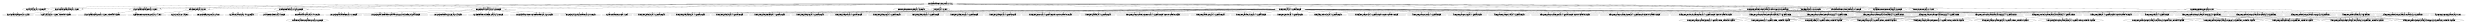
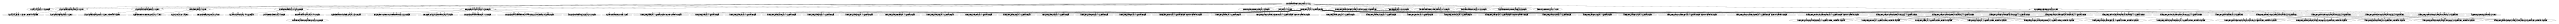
  digraph {
    "com.chinamobile.cmos:sms-core:jar:2.1.13.6"
    "org.slf4j:slf4j-api:jar:1.7.25:compile"
    "ch.qos.logback:logback-classic:jar:1.2.3:test"
    "ch.qos.logback:logback-access:jar:1.2.3:test"
    "redis.clients:jedis:jar:4.2.3:test"
    "de.ruedigermoeller:fst:jar:2.48-jdk-6:compile"
    "com.google.guava:guava:jar:33.4.0-jre:compile"
    "commons-codec:commons-codec:jar:1.15:compile"
    "junit:junit:jar:4.13.1:test"
    "io.netty:netty-all:jar:4.1.86.Final:compile"
    "io.netty:netty-tcnative-boringssl-static:jar:windows-x86_64:2.0.56.Final:test"
    "com.sleepycat:je:jar:18.3.12:compile"
    "com.chinamobile.cmos:wbxml-stream:jar:0.4.0:compile"
+   "com.chinamobile.cmos:smsj:jar:0.1.3.2:compile"
    "org.apache.commons:commons-lang3:jar:3.5:compile"
    "commons-io:commons-io:jar:2.14.0:test"
    "org.opensmpp:opensmpp-core:jar:3.0.0:test"
    "ch.qos.logback:logback-core:jar:1.2.3:test"
    "(org.slf4j:slf4j-api:jar:1.7.25:test - omitted for duplicate)"
    "(ch.qos.logback:logback-core:jar:1.2.3:test - omitted for duplicate)"
    "org.apache.commons:commons-pool2:jar:2.11.1:test"
    "org.json:json:jar:20211205:test"
    "com.google.code.gson:gson:jar:2.8.9:test"
    "org.javassist:javassist:jar:3.19.0-GA:compile"
    n25 [label="pool.objenesis:objenesis:jar:2.4:compile"]
    "com.cedarsoftware:java-util:jar:1.9.0:compile"
    "com.google.guava:failureaccess:jar:1.0.2:compile"
    "com.google.guava:listenablefuture:jar:9999.0-empty-to-avoid-conflict-with-guava:compile"
    "com.google.code.findbugs:jsr305:jar:3.0.2:compile"
    "org.checkerframework:checker-qual:jar:3.43.0:compile"
    "com.google.errorprone:error_prone_annotations:jar:2.36.0:compile"
    "com.google.j2objc:j2objc-annotations:jar:3.0.0:compile"
    "org.hamcrest:hamcrest-core:jar:1.3:test"
    "io.netty:netty-buffer:jar:4.1.86.Final:compile (scope not updated to compile)"
    "io.netty:netty-codec:jar:4.1.86.Final:compile"
    "io.netty:netty-codec-dns:jar:4.1.86.Final:compile"
    "io.netty:netty-codec-haproxy:jar:4.1.86.Final:compile"
    "io.netty:netty-codec-http:jar:4.1.86.Final:compile"
+   "io.netty:netty-codec-http2:jar:4.1.86.Final:compile"
    "io.netty:netty-codec-memcache:jar:4.1.86.Final:compile"
    "io.netty:netty-codec-mqtt:jar:4.1.86.Final:compile"
    "io.netty:netty-codec-redis:jar:4.1.86.Final:compile"
    "io.netty:netty-codec-smtp:jar:4.1.86.Final:compile"
    "io.netty:netty-codec-socks:jar:4.1.86.Final:compile"
    "io.netty:netty-codec-stomp:jar:4.1.86.Final:compile"
    "io.netty:netty-codec-xml:jar:4.1.86.Final:compile"
    "io.netty:netty-common:jar:4.1.86.Final:compile (scope not updated to compile)"
    "io.netty:netty-handler:jar:4.1.86.Final:compile"
    "io.netty:netty-transport-native-unix-common:jar:4.1.86.Final:compile (scope not updated to compile)"
    "io.netty:netty-handler-proxy:jar:4.1.86.Final:compile"
    "io.netty:netty-handler-ssl-ocsp:jar:4.1.86.Final:compile"
    "io.netty:netty-resolver:jar:4.1.86.Final:compile"
    "io.netty:netty-resolver-dns:jar:4.1.86.Final:compile"
    "io.netty:netty-transport:jar:4.1.86.Final:compile (scope not updated to compile)"
    "io.netty:netty-transport-rxtx:jar:4.1.86.Final:compile"
    "io.netty:netty-transport-sctp:jar:4.1.86.Final:compile"
-   "io.netty:netty-transport-udt:jar:4.1.86.Final:compile" [label="io.sleepycat:netty-transport-udt:jar:4.1.86.Final:compile"]
+   "io.netty:netty-transport-udt:jar:4.1.86.Final:compile"
    "io.netty:netty-transport-classes-epoll:jar:4.1.86.Final:compile (scope not updated to compile)"
    "io.netty:netty-transport-classes-kqueue:jar:4.1.86.Final:compile (scope not updated to compile)"
    "io.netty:netty-resolver-dns-classes-macos:jar:4.1.86.Final:compile (scope not updated to compile)"
    "io.netty:netty-transport-native-epoll:jar:linux-x86_64:4.1.86.Final:runtime"
    "io.netty:netty-transport-native-epoll:jar:linux-aarch_64:4.1.86.Final:runtime"
    "io.netty:netty-transport-native-kqueue:jar:osx-x86_64:4.1.86.Final:runtime"
    "io.netty:netty-transport-native-kqueue:jar:osx-aarch_64:4.1.86.Final:runtime"
    "io.netty:netty-resolver-dns-native-macos:jar:osx-x86_64:4.1.86.Final:runtime"
    "io.netty:netty-resolver-dns-native-macos:jar:osx-aarch_64:4.1.86.Final:runtime"
    "io.netty:netty-tcnative-classes:jar:2.0.56.Final:test"
    "io.netty:netty-tcnative-boringssl-static:jar:linux-x86_64:2.0.56.Final:test"
    "io.netty:netty-tcnative-boringssl-static:jar:linux-aarch_64:2.0.56.Final:test"
    "io.netty:netty-tcnative-boringssl-static:jar:osx-x86_64:2.0.56.Final:test"
    "io.netty:netty-tcnative-boringssl-static:jar:osx-aarch_64:2.0.56.Final:test"
    "org.opensmpp:opensmpp-charset:jar:3.0.0:test"
    "com.fasterxml.jackson.core:jackson-core:jar:2.8.6:compile"
    "(io.netty:netty-common:jar:4.1.86.Final:runtime - omitted for duplicate)"
    "(io.netty:netty-buffer:jar:4.1.86.Final:runtime - omitted for duplicate)"
    "(io.netty:netty-transport:jar:4.1.86.Final:runtime - omitted for duplicate)"
    "(io.netty:netty-transport-native-unix-common:jar:4.1.86.Final:runtime - omitted for duplicate)"
    "(io.netty:netty-transport-classes-epoll:jar:4.1.86.Final:runtime - omitted for duplicate)"
    "(io.netty:netty-transport-classes-kqueue:jar:4.1.86.Final:runtime - omitted for duplicate)"
    "(io.netty:netty-resolver-dns-classes-macos:jar:4.1.86.Final:runtime - omitted for duplicate)"
    "(io.netty:netty-tcnative-classes:jar:2.0.56.Final:test - omitted for duplicate)"
    "(io.netty:netty-tcnative-boringssl-static:jar:linux-aarch_64:2.0.56.Final:test - omitted for duplicate)"
    "(io.netty:netty-tcnative-boringssl-static:jar:osx-x86_64:2.0.56.Final:test - omitted for duplicate)"
    "(io.netty:netty-tcnative-boringssl-static:jar:osx-aarch_64:2.0.56.Final:test - omitted for duplicate)"
    "(io.netty:netty-tcnative-boringssl-static:jar:linux-x86_64:2.0.56.Final:test - omitted for duplicate)"
    "com.chinamobile.cmos:sms-core:jar:2.1.13.6" -> "org.slf4j:slf4j-api:jar:1.7.25:compile"
    "com.chinamobile.cmos:sms-core:jar:2.1.13.6" -> "ch.qos.logback:logback-classic:jar:1.2.3:test"
    "com.chinamobile.cmos:sms-core:jar:2.1.13.6" -> "ch.qos.logback:logback-access:jar:1.2.3:test"
    "com.chinamobile.cmos:sms-core:jar:2.1.13.6" -> "redis.clients:jedis:jar:4.2.3:test"
    "com.chinamobile.cmos:sms-core:jar:2.1.13.6" -> "de.ruedigermoeller:fst:jar:2.48-jdk-6:compile"
    "com.chinamobile.cmos:sms-core:jar:2.1.13.6" -> "com.google.guava:guava:jar:33.4.0-jre:compile"
    "com.chinamobile.cmos:sms-core:jar:2.1.13.6" -> "commons-codec:commons-codec:jar:1.15:compile"
    "com.chinamobile.cmos:sms-core:jar:2.1.13.6" -> "junit:junit:jar:4.13.1:test"
    "com.chinamobile.cmos:sms-core:jar:2.1.13.6" -> "io.netty:netty-all:jar:4.1.86.Final:compile"
    "com.chinamobile.cmos:sms-core:jar:2.1.13.6" -> "io.netty:netty-tcnative-boringssl-static:jar:windows-x86_64:2.0.56.Final:test"
    "com.chinamobile.cmos:sms-core:jar:2.1.13.6" -> "com.sleepycat:je:jar:18.3.12:compile"
    "com.chinamobile.cmos:sms-core:jar:2.1.13.6" -> "com.chinamobile.cmos:wbxml-stream:jar:0.4.0:compile"
+   "com.chinamobile.cmos:sms-core:jar:2.1.13.6" -> "com.chinamobile.cmos:smsj:jar:0.1.3.2:compile"
    "com.chinamobile.cmos:sms-core:jar:2.1.13.6" -> "org.apache.commons:commons-lang3:jar:3.5:compile"
    "com.chinamobile.cmos:sms-core:jar:2.1.13.6" -> "commons-io:commons-io:jar:2.14.0:test"
    "com.chinamobile.cmos:sms-core:jar:2.1.13.6" -> "org.opensmpp:opensmpp-core:jar:3.0.0:test"
    "ch.qos.logback:logback-classic:jar:1.2.3:test" -> "ch.qos.logback:logback-core:jar:1.2.3:test"
    "ch.qos.logback:logback-classic:jar:1.2.3:test" -> "(org.slf4j:slf4j-api:jar:1.7.25:test - omitted for duplicate)"
    "ch.qos.logback:logback-access:jar:1.2.3:test" -> "(ch.qos.logback:logback-core:jar:1.2.3:test - omitted for duplicate)"
    "redis.clients:jedis:jar:4.2.3:test" -> "org.apache.commons:commons-pool2:jar:2.11.1:test"
    "redis.clients:jedis:jar:4.2.3:test" -> "org.json:json:jar:20211205:test"
    "redis.clients:jedis:jar:4.2.3:test" -> "com.google.code.gson:gson:jar:2.8.9:test"
    "de.ruedigermoeller:fst:jar:2.48-jdk-6:compile" -> "org.javassist:javassist:jar:3.19.0-GA:compile"
    "de.ruedigermoeller:fst:jar:2.48-jdk-6:compile" -> n25
    "de.ruedigermoeller:fst:jar:2.48-jdk-6:compile" -> "com.cedarsoftware:java-util:jar:1.9.0:compile"
    "com.google.guava:guava:jar:33.4.0-jre:compile" -> "com.google.guava:failureaccess:jar:1.0.2:compile"
    "com.google.guava:guava:jar:33.4.0-jre:compile" -> "com.google.guava:listenablefuture:jar:9999.0-empty-to-avoid-conflict-with-guava:compile"
    "com.google.guava:guava:jar:33.4.0-jre:compile" -> "com.google.code.findbugs:jsr305:jar:3.0.2:compile"
    "com.google.guava:guava:jar:33.4.0-jre:compile" -> "org.checkerframework:checker-qual:jar:3.43.0:compile"
    "com.google.guava:guava:jar:33.4.0-jre:compile" -> "com.google.errorprone:error_prone_annotations:jar:2.36.0:compile"
    "com.google.guava:guava:jar:33.4.0-jre:compile" -> "com.google.j2objc:j2objc-annotations:jar:3.0.0:compile"
    "junit:junit:jar:4.13.1:test" -> "org.hamcrest:hamcrest-core:jar:1.3:test"
    "io.netty:netty-all:jar:4.1.86.Final:compile" -> "io.netty:netty-buffer:jar:4.1.86.Final:compile (scope not updated to compile)"
    "io.netty:netty-all:jar:4.1.86.Final:compile" -> "io.netty:netty-codec:jar:4.1.86.Final:compile"
    "io.netty:netty-all:jar:4.1.86.Final:compile" -> "io.netty:netty-codec-dns:jar:4.1.86.Final:compile"
    "io.netty:netty-all:jar:4.1.86.Final:compile" -> "io.netty:netty-codec-haproxy:jar:4.1.86.Final:compile"
    "io.netty:netty-all:jar:4.1.86.Final:compile" -> "io.netty:netty-codec-http:jar:4.1.86.Final:compile"
+   "io.netty:netty-all:jar:4.1.86.Final:compile" -> "io.netty:netty-codec-http2:jar:4.1.86.Final:compile"
    "io.netty:netty-all:jar:4.1.86.Final:compile" -> "io.netty:netty-codec-memcache:jar:4.1.86.Final:compile"
    "io.netty:netty-all:jar:4.1.86.Final:compile" -> "io.netty:netty-codec-mqtt:jar:4.1.86.Final:compile"
    "io.netty:netty-all:jar:4.1.86.Final:compile" -> "io.netty:netty-codec-redis:jar:4.1.86.Final:compile"
    "io.netty:netty-all:jar:4.1.86.Final:compile" -> "io.netty:netty-codec-smtp:jar:4.1.86.Final:compile"
    "io.netty:netty-all:jar:4.1.86.Final:compile" -> "io.netty:netty-codec-socks:jar:4.1.86.Final:compile"
    "io.netty:netty-all:jar:4.1.86.Final:compile" -> "io.netty:netty-codec-stomp:jar:4.1.86.Final:compile"
    "io.netty:netty-all:jar:4.1.86.Final:compile" -> "io.netty:netty-codec-xml:jar:4.1.86.Final:compile"
    "io.netty:netty-all:jar:4.1.86.Final:compile" -> "io.netty:netty-common:jar:4.1.86.Final:compile (scope not updated to compile)"
    "io.netty:netty-all:jar:4.1.86.Final:compile" -> "io.netty:netty-handler:jar:4.1.86.Final:compile"
    "io.netty:netty-all:jar:4.1.86.Final:compile" -> "io.netty:netty-transport-native-unix-common:jar:4.1.86.Final:compile (scope not updated to compile)"
    "io.netty:netty-all:jar:4.1.86.Final:compile" -> "io.netty:netty-handler-proxy:jar:4.1.86.Final:compile"
    "io.netty:netty-all:jar:4.1.86.Final:compile" -> "io.netty:netty-handler-ssl-ocsp:jar:4.1.86.Final:compile"
    "io.netty:netty-all:jar:4.1.86.Final:compile" -> "io.netty:netty-resolver:jar:4.1.86.Final:compile"
    "io.netty:netty-all:jar:4.1.86.Final:compile" -> "io.netty:netty-resolver-dns:jar:4.1.86.Final:compile"
    "io.netty:netty-all:jar:4.1.86.Final:compile" -> "io.netty:netty-transport:jar:4.1.86.Final:compile (scope not updated to compile)"
    "io.netty:netty-all:jar:4.1.86.Final:compile" -> "io.netty:netty-transport-rxtx:jar:4.1.86.Final:compile"
    "io.netty:netty-all:jar:4.1.86.Final:compile" -> "io.netty:netty-transport-sctp:jar:4.1.86.Final:compile"
    "io.netty:netty-all:jar:4.1.86.Final:compile" -> "io.netty:netty-transport-udt:jar:4.1.86.Final:compile"
    "io.netty:netty-all:jar:4.1.86.Final:compile" -> "io.netty:netty-transport-classes-epoll:jar:4.1.86.Final:compile (scope not updated to compile)"
    "io.netty:netty-all:jar:4.1.86.Final:compile" -> "io.netty:netty-transport-classes-kqueue:jar:4.1.86.Final:compile (scope not updated to compile)"
    "io.netty:netty-all:jar:4.1.86.Final:compile" -> "io.netty:netty-resolver-dns-classes-macos:jar:4.1.86.Final:compile (scope not updated to compile)"
    "io.netty:netty-all:jar:4.1.86.Final:compile" -> "io.netty:netty-transport-native-epoll:jar:linux-x86_64:4.1.86.Final:runtime"
    "io.netty:netty-all:jar:4.1.86.Final:compile" -> "io.netty:netty-transport-native-epoll:jar:linux-aarch_64:4.1.86.Final:runtime"
    "io.netty:netty-all:jar:4.1.86.Final:compile" -> "io.netty:netty-transport-native-kqueue:jar:osx-x86_64:4.1.86.Final:runtime"
    "io.netty:netty-all:jar:4.1.86.Final:compile" -> "io.netty:netty-transport-native-kqueue:jar:osx-aarch_64:4.1.86.Final:runtime"
    "io.netty:netty-all:jar:4.1.86.Final:compile" -> "io.netty:netty-resolver-dns-native-macos:jar:osx-x86_64:4.1.86.Final:runtime"
    "io.netty:netty-all:jar:4.1.86.Final:compile" -> "io.netty:netty-resolver-dns-native-macos:jar:osx-aarch_64:4.1.86.Final:runtime"
    "io.netty:netty-tcnative-boringssl-static:jar:windows-x86_64:2.0.56.Final:test" -> "io.netty:netty-tcnative-classes:jar:2.0.56.Final:test"
    "io.netty:netty-tcnative-boringssl-static:jar:windows-x86_64:2.0.56.Final:test" -> "io.netty:netty-tcnative-boringssl-static:jar:linux-x86_64:2.0.56.Final:test"
    "io.netty:netty-tcnative-boringssl-static:jar:windows-x86_64:2.0.56.Final:test" -> "io.netty:netty-tcnative-boringssl-static:jar:linux-aarch_64:2.0.56.Final:test"
    "io.netty:netty-tcnative-boringssl-static:jar:windows-x86_64:2.0.56.Final:test" -> "io.netty:netty-tcnative-boringssl-static:jar:osx-x86_64:2.0.56.Final:test"
    "io.netty:netty-tcnative-boringssl-static:jar:windows-x86_64:2.0.56.Final:test" -> "io.netty:netty-tcnative-boringssl-static:jar:osx-aarch_64:2.0.56.Final:test"
    "org.opensmpp:opensmpp-core:jar:3.0.0:test" -> "org.opensmpp:opensmpp-charset:jar:3.0.0:test"
    "com.cedarsoftware:java-util:jar:1.9.0:compile" -> "com.fasterxml.jackson.core:jackson-core:jar:2.8.6:compile"
    "io.netty:netty-transport-native-epoll:jar:linux-x86_64:4.1.86.Final:runtime" -> "(io.netty:netty-common:jar:4.1.86.Final:runtime - omitted for duplicate)"
    "io.netty:netty-transport-native-epoll:jar:linux-x86_64:4.1.86.Final:runtime" -> "(io.netty:netty-buffer:jar:4.1.86.Final:runtime - omitted for duplicate)"
    "io.netty:netty-transport-native-epoll:jar:linux-x86_64:4.1.86.Final:runtime" -> "(io.netty:netty-transport:jar:4.1.86.Final:runtime - omitted for duplicate)"
    "io.netty:netty-transport-native-epoll:jar:linux-x86_64:4.1.86.Final:runtime" -> "(io.netty:netty-transport-native-unix-common:jar:4.1.86.Final:runtime - omitted for duplicate)"
    "io.netty:netty-transport-native-epoll:jar:linux-x86_64:4.1.86.Final:runtime" -> "(io.netty:netty-transport-classes-epoll:jar:4.1.86.Final:runtime - omitted for duplicate)"
    "io.netty:netty-transport-native-epoll:jar:linux-aarch_64:4.1.86.Final:runtime" -> "(io.netty:netty-common:jar:4.1.86.Final:runtime - omitted for duplicate)"
    "io.netty:netty-transport-native-epoll:jar:linux-aarch_64:4.1.86.Final:runtime" -> "(io.netty:netty-buffer:jar:4.1.86.Final:runtime - omitted for duplicate)"
    "io.netty:netty-transport-native-epoll:jar:linux-aarch_64:4.1.86.Final:runtime" -> "(io.netty:netty-transport:jar:4.1.86.Final:runtime - omitted for duplicate)"
    "io.netty:netty-transport-native-epoll:jar:linux-aarch_64:4.1.86.Final:runtime" -> "(io.netty:netty-transport-native-unix-common:jar:4.1.86.Final:runtime - omitted for duplicate)"
    "io.netty:netty-transport-native-epoll:jar:linux-aarch_64:4.1.86.Final:runtime" -> "(io.netty:netty-transport-classes-epoll:jar:4.1.86.Final:runtime - omitted for duplicate)"
    "io.netty:netty-transport-native-kqueue:jar:osx-x86_64:4.1.86.Final:runtime" -> "(io.netty:netty-common:jar:4.1.86.Final:runtime - omitted for duplicate)"
    "io.netty:netty-transport-native-kqueue:jar:osx-x86_64:4.1.86.Final:runtime" -> "(io.netty:netty-buffer:jar:4.1.86.Final:runtime - omitted for duplicate)"
    "io.netty:netty-transport-native-kqueue:jar:osx-x86_64:4.1.86.Final:runtime" -> "(io.netty:netty-transport:jar:4.1.86.Final:runtime - omitted for duplicate)"
    "io.netty:netty-transport-native-kqueue:jar:osx-x86_64:4.1.86.Final:runtime" -> "(io.netty:netty-transport-native-unix-common:jar:4.1.86.Final:runtime - omitted for duplicate)"
    "io.netty:netty-transport-native-kqueue:jar:osx-x86_64:4.1.86.Final:runtime" -> "(io.netty:netty-transport-classes-kqueue:jar:4.1.86.Final:runtime - omitted for duplicate)"
    "io.netty:netty-transport-native-kqueue:jar:osx-aarch_64:4.1.86.Final:runtime" -> "(io.netty:netty-common:jar:4.1.86.Final:runtime - omitted for duplicate)"
    "io.netty:netty-transport-native-kqueue:jar:osx-aarch_64:4.1.86.Final:runtime" -> "(io.netty:netty-buffer:jar:4.1.86.Final:runtime - omitted for duplicate)"
    "io.netty:netty-transport-native-kqueue:jar:osx-aarch_64:4.1.86.Final:runtime" -> "(io.netty:netty-transport:jar:4.1.86.Final:runtime - omitted for duplicate)"
    "io.netty:netty-transport-native-kqueue:jar:osx-aarch_64:4.1.86.Final:runtime" -> "(io.netty:netty-transport-native-unix-common:jar:4.1.86.Final:runtime - omitted for duplicate)"
    "io.netty:netty-transport-native-kqueue:jar:osx-aarch_64:4.1.86.Final:runtime" -> "(io.netty:netty-transport-classes-kqueue:jar:4.1.86.Final:runtime - omitted for duplicate)"
    "io.netty:netty-resolver-dns-native-macos:jar:osx-x86_64:4.1.86.Final:runtime" -> "(io.netty:netty-resolver-dns-classes-macos:jar:4.1.86.Final:runtime - omitted for duplicate)"
    "io.netty:netty-resolver-dns-native-macos:jar:osx-aarch_64:4.1.86.Final:runtime" -> "(io.netty:netty-resolver-dns-classes-macos:jar:4.1.86.Final:runtime - omitted for duplicate)"
    "io.netty:netty-tcnative-boringssl-static:jar:linux-x86_64:2.0.56.Final:test" -> "(io.netty:netty-tcnative-classes:jar:2.0.56.Final:test - omitted for duplicate)"
    "io.netty:netty-tcnative-boringssl-static:jar:linux-x86_64:2.0.56.Final:test" -> "(io.netty:netty-tcnative-boringssl-static:jar:linux-aarch_64:2.0.56.Final:test - omitted for duplicate)"
    "io.netty:netty-tcnative-boringssl-static:jar:linux-x86_64:2.0.56.Final:test" -> "(io.netty:netty-tcnative-boringssl-static:jar:osx-x86_64:2.0.56.Final:test - omitted for duplicate)"
    "io.netty:netty-tcnative-boringssl-static:jar:linux-x86_64:2.0.56.Final:test" -> "(io.netty:netty-tcnative-boringssl-static:jar:osx-aarch_64:2.0.56.Final:test - omitted for duplicate)"
    "io.netty:netty-tcnative-boringssl-static:jar:linux-aarch_64:2.0.56.Final:test" -> "(io.netty:netty-tcnative-classes:jar:2.0.56.Final:test - omitted for duplicate)"
    "io.netty:netty-tcnative-boringssl-static:jar:linux-aarch_64:2.0.56.Final:test" -> "(io.netty:netty-tcnative-boringssl-static:jar:osx-x86_64:2.0.56.Final:test - omitted for duplicate)"
    "io.netty:netty-tcnative-boringssl-static:jar:linux-aarch_64:2.0.56.Final:test" -> "(io.netty:netty-tcnative-boringssl-static:jar:osx-aarch_64:2.0.56.Final:test - omitted for duplicate)"
    "io.netty:netty-tcnative-boringssl-static:jar:linux-aarch_64:2.0.56.Final:test" -> "(io.netty:netty-tcnative-boringssl-static:jar:linux-x86_64:2.0.56.Final:test - omitted for duplicate)"
    "io.netty:netty-tcnative-boringssl-static:jar:osx-x86_64:2.0.56.Final:test" -> "(io.netty:netty-tcnative-classes:jar:2.0.56.Final:test - omitted for duplicate)"
    "io.netty:netty-tcnative-boringssl-static:jar:osx-x86_64:2.0.56.Final:test" -> "(io.netty:netty-tcnative-boringssl-static:jar:linux-aarch_64:2.0.56.Final:test - omitted for duplicate)"
    "io.netty:netty-tcnative-boringssl-static:jar:osx-x86_64:2.0.56.Final:test" -> "(io.netty:netty-tcnative-boringssl-static:jar:osx-aarch_64:2.0.56.Final:test - omitted for duplicate)"
    "io.netty:netty-tcnative-boringssl-static:jar:osx-x86_64:2.0.56.Final:test" -> "(io.netty:netty-tcnative-boringssl-static:jar:linux-x86_64:2.0.56.Final:test - omitted for duplicate)"
    "io.netty:netty-tcnative-boringssl-static:jar:osx-aarch_64:2.0.56.Final:test" -> "(io.netty:netty-tcnative-classes:jar:2.0.56.Final:test - omitted for duplicate)"
    "io.netty:netty-tcnative-boringssl-static:jar:osx-aarch_64:2.0.56.Final:test" -> "(io.netty:netty-tcnative-boringssl-static:jar:linux-aarch_64:2.0.56.Final:test - omitted for duplicate)"
    "io.netty:netty-tcnative-boringssl-static:jar:osx-aarch_64:2.0.56.Final:test" -> "(io.netty:netty-tcnative-boringssl-static:jar:osx-x86_64:2.0.56.Final:test - omitted for duplicate)"
    "io.netty:netty-tcnative-boringssl-static:jar:osx-aarch_64:2.0.56.Final:test" -> "(io.netty:netty-tcnative-boringssl-static:jar:linux-x86_64:2.0.56.Final:test - omitted for duplicate)"
  }
